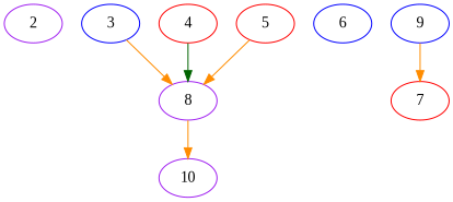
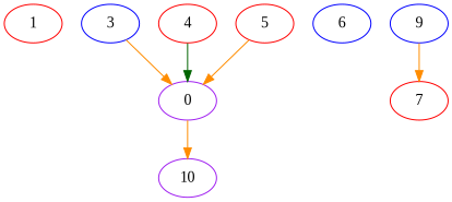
  digraph {
    fontname="Liberation Serif"
    node [color=red fontname="Liberation Serif"]
    edge [color=darkorange fontname="Liberation Serif"]
-   2 [alpha=0.20 color=purple expect_size=15162368]
+   1 [alpha=0.14 expect_size=39660544]
    3 [alpha=0.13 color=blue expect_size=21472256]
-   8 [alpha=0.10 color=purple expect_size=49490944]
+   8 [alpha=0.10 color=purple expect_size=49490944 label=0]
    10 [alpha=0.16 color=purple expect_size=12347392]
    4 [alpha=0.01 expect_size=28215296]
    5 [alpha=0.07 expect_size=14322688]
    6 [alpha=0.18 color=blue expect_size=50972672]
    7 [alpha=0.09 expect_size=32565248]
    9 [alpha=0.15 color=blue expect_size=14051328]
    3 -> 8
    8 -> 10
    4 -> 8 [color=darkgreen]
    5 -> 8
    9 -> 7
  }
